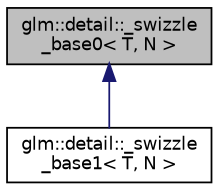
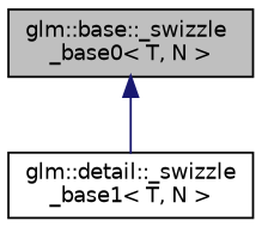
  digraph {
    node [color=black fontname=Helvetica fontsize=10 shape=record style=filled]
-   n1 [fillcolor=grey75 fontcolor=black height=0.2 label="glm::detail::_swizzle\l_base0\< T, N \>" width=0.4]
+   n1 [fillcolor=grey75 fontcolor=black height=0.2 label="glm::base::_swizzle\l_base0\< T, N \>" width=0.4]
    n2 [fillcolor=white height=0.2 label="glm::detail::_swizzle\l_base1\< T, N \>" width=0.4]
    n1 -> n2 [color=midnightblue dir=back fontname=Helvetica fontsize=10 labelfontname=Helvetica labelfontsize=10 style=solid]
  }
